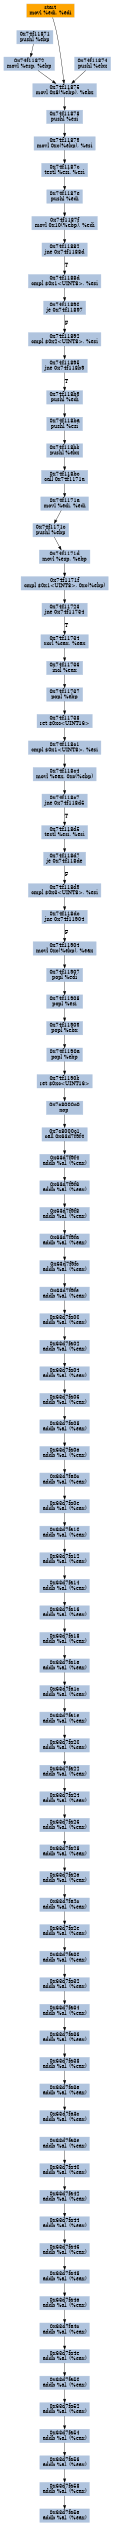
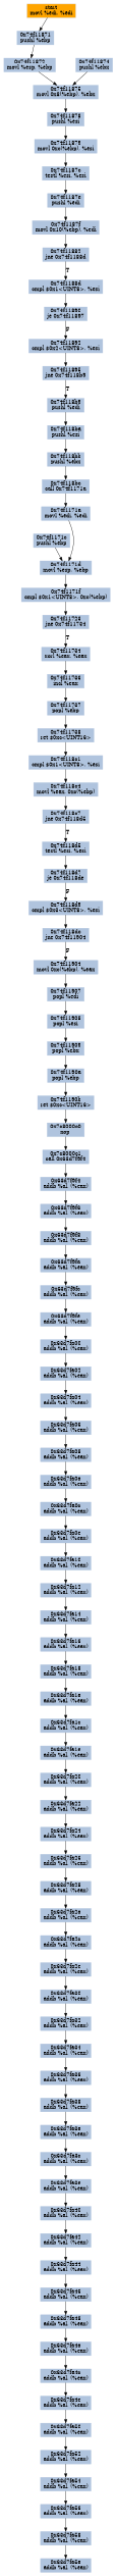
  digraph {
    node [color=lightsteelblue fillcolor=lightsteelblue shape=rectangle style=filled]
    edge [color="#000000"]
    n1 [color=lightgrey fillcolor=orange label="start\nmovl %edi, %edi"]
    n2 [label="0x74f11871\npushl %ebp"]
    n3 [label="0x74f11872\nmovl %esp, %ebp"]
    n4 [label="0x74f11875\nmovl 0x8(%ebp), %ebx"]
    n5 [label="0x74f11874\npushl %ebx"]
    n6 [label="0x74f11878\npushl %esi"]
    n7 [label="0x74f11879\nmovl 0xc(%ebp), %esi"]
    n8 [label="0x74f1187c\ntestl %esi, %esi"]
    n9 [label="0x74f1187e\npushl %edi"]
    n10 [label="0x74f1187f\nmovl 0x10(%ebp), %edi"]
    n11 [label="0x74f11882\njne 0x74f1188d"]
    n12 [label="0x74f1188d\ncmpl $0x1<UINT8>, %esi"]
    n13 [label="0x74f11890\nje 0x74f11897"]
    n14 [label="0x74f11892\ncmpl $0x2<UINT8>, %esi"]
    n15 [label="0x74f11895\njne 0x74f118b9"]
    n16 [label="0x74f118b9\npushl %edi"]
    n17 [label="0x74f118ba\npushl %esi"]
    n18 [label="0x74f118bb\npushl %ebx"]
    n19 [label="0x74f118bc\ncall 0x74f1171a"]
    n20 [label="0x74f1171a\nmovl %edi, %edi"]
    n21 [label="0x74f1171c\npushl %ebp"]
    n22 [label="0x74f1171d\nmovl %esp, %ebp"]
    n23 [label="0x74f1171f\ncmpl $0x1<UINT8>, 0xc(%ebp)"]
    n24 [label="0x74f11723\njne 0x74f11734"]
    n25 [label="0x74f11734\nxorl %eax, %eax"]
    n26 [label="0x74f11736\nincl %eax"]
    n27 [label="0x74f11737\npopl %ebp"]
    n28 [label="0x74f11738\nret $0xc<UINT16>"]
    n29 [label="0x74f118c1\ncmpl $0x1<UINT8>, %esi"]
    n30 [label="0x74f118c4\nmovl %eax, 0xc(%ebp)"]
    n31 [label="0x74f118c7\njne 0x74f118d5"]
    n32 [label="0x74f118d5\ntestl %esi, %esi"]
    n33 [label="0x74f118d7\nje 0x74f118de"]
    n34 [label="0x74f118d9\ncmpl $0x3<UINT8>, %esi"]
    n35 [label="0x74f118dc\njne 0x74f11904"]
    n36 [label="0x74f11904\nmovl 0xc(%ebp), %eax"]
    n37 [label="0x74f11907\npopl %edi"]
    n38 [label="0x74f11908\npopl %esi"]
    n39 [label="0x74f11909\npopl %ebx"]
    n40 [label="0x74f1190a\npopl %ebp"]
    n41 [label="0x74f1190b\nret $0xc<UINT16>"]
    n42 [label="0x7c8000c0\nnop "]
    n43 [label="0x7c8000c1\ncall 0x63d7f9f4"]
    n44 [label="0x63d7f9f4\naddb %al, (%eax)"]
    n45 [label="0x63d7f9f6\naddb %al, (%eax)"]
    n46 [label="0x63d7f9f8\naddb %al, (%eax)"]
    n47 [label="0x63d7f9fa\naddb %al, (%eax)"]
    n48 [label="0x63d7f9fc\naddb %al, (%eax)"]
    n49 [label="0x63d7f9fe\naddb %al, (%eax)"]
    n50 [label="0x63d7fa00\naddb %al, (%eax)"]
    n51 [label="0x63d7fa02\naddb %al, (%eax)"]
    n52 [label="0x63d7fa04\naddb %al, (%eax)"]
    n53 [label="0x63d7fa06\naddb %al, (%eax)"]
    n54 [label="0x63d7fa08\naddb %al, (%eax)"]
    n55 [label="0x63d7fa0a\naddb %al, (%eax)"]
    n56 [label="0x63d7fa0c\naddb %al, (%eax)"]
    n57 [label="0x63d7fa0e\naddb %al, (%eax)"]
    n58 [label="0x63d7fa10\naddb %al, (%eax)"]
    n59 [label="0x63d7fa12\naddb %al, (%eax)"]
    n60 [label="0x63d7fa14\naddb %al, (%eax)"]
    n61 [label="0x63d7fa16\naddb %al, (%eax)"]
    n62 [label="0x63d7fa18\naddb %al, (%eax)"]
    n63 [label="0x63d7fa1a\naddb %al, (%eax)"]
    n64 [label="0x63d7fa1c\naddb %al, (%eax)"]
    n65 [label="0x63d7fa1e\naddb %al, (%eax)"]
    n66 [label="0x63d7fa20\naddb %al, (%eax)"]
    n67 [label="0x63d7fa22\naddb %al, (%eax)"]
    n68 [label="0x63d7fa24\naddb %al, (%eax)"]
    n69 [label="0x63d7fa26\naddb %al, (%eax)"]
    n70 [label="0x63d7fa28\naddb %al, (%eax)"]
    n71 [label="0x63d7fa2a\naddb %al, (%eax)"]
    n72 [label="0x63d7fa2c\naddb %al, (%eax)"]
    n73 [label="0x63d7fa2e\naddb %al, (%eax)"]
    n74 [label="0x63d7fa30\naddb %al, (%eax)"]
    n75 [label="0x63d7fa32\naddb %al, (%eax)"]
    n76 [label="0x63d7fa34\naddb %al, (%eax)"]
    n77 [label="0x63d7fa36\naddb %al, (%eax)"]
    n78 [label="0x63d7fa38\naddb %al, (%eax)"]
    n79 [label="0x63d7fa3a\naddb %al, (%eax)"]
    n80 [label="0x63d7fa3c\naddb %al, (%eax)"]
    n81 [label="0x63d7fa3e\naddb %al, (%eax)"]
    n82 [label="0x63d7fa40\naddb %al, (%eax)"]
    n83 [label="0x63d7fa42\naddb %al, (%eax)"]
    n84 [label="0x63d7fa44\naddb %al, (%eax)"]
    n85 [label="0x63d7fa46\naddb %al, (%eax)"]
    n86 [label="0x63d7fa48\naddb %al, (%eax)"]
    n87 [label="0x63d7fa4a\naddb %al, (%eax)"]
    n88 [label="0x63d7fa4c\naddb %al, (%eax)"]
    n89 [label="0x63d7fa4e\naddb %al, (%eax)"]
    n90 [label="0x63d7fa50\naddb %al, (%eax)"]
    n91 [label="0x63d7fa52\naddb %al, (%eax)"]
    n92 [label="0x63d7fa54\naddb %al, (%eax)"]
    n93 [label="0x63d7fa56\naddb %al, (%eax)"]
    n94 [label="0x63d7fa58\naddb %al, (%eax)"]
    n95 [label="0x63d7fa5a\naddb %al, (%eax)"]
-   n1 -> n4
+   n1 -> n2
    n2 -> n3
    n3 -> n4
    n4 -> n6
    n5 -> n4
    n6 -> n7
    n7 -> n8
    n8 -> n9
    n9 -> n10
    n10 -> n11
    n11 -> n12 [label=T]
    n12 -> n13
    n13 -> n14 [label=F]
    n14 -> n15
    n15 -> n16 [label=T]
    n16 -> n17
    n17 -> n18
    n18 -> n19
    n19 -> n20
-   n20 -> n21
+   n20 -> n22
    n21 -> n22
    n22 -> n23
    n23 -> n24
    n24 -> n25 [label=T]
    n25 -> n26
    n26 -> n27
    n27 -> n28
    n28 -> n29
    n29 -> n30
    n30 -> n31
    n31 -> n32 [label=T]
    n32 -> n33
    n33 -> n34 [label=F]
    n34 -> n35
    n35 -> n36 [label=F]
    n36 -> n37
    n37 -> n38
    n38 -> n39
    n39 -> n40
    n40 -> n41
    n41 -> n42
    n42 -> n43
    n43 -> n44
    n44 -> n45
    n45 -> n46
    n46 -> n47
    n47 -> n48
    n48 -> n49
    n49 -> n50
    n50 -> n51
    n51 -> n52
    n52 -> n53
    n53 -> n54
    n54 -> n55
    n55 -> n56
    n56 -> n57
    n57 -> n58
    n58 -> n59
    n59 -> n60
    n60 -> n61
    n61 -> n62
    n62 -> n63
    n63 -> n64
    n64 -> n65
    n65 -> n66
    n66 -> n67
    n67 -> n68
    n68 -> n69
    n69 -> n70
    n70 -> n71
    n71 -> n72
    n72 -> n73
    n73 -> n74
    n74 -> n75
    n75 -> n76
    n76 -> n77
    n77 -> n78
    n78 -> n79
    n79 -> n80
+   n80 -> n81
    n81 -> n82
    n82 -> n83
    n83 -> n84
    n84 -> n85
    n85 -> n86
    n86 -> n87
    n87 -> n88
    n88 -> n89
    n89 -> n90
    n90 -> n91
    n91 -> n92
    n92 -> n93
    n93 -> n94
    n94 -> n95
  }
